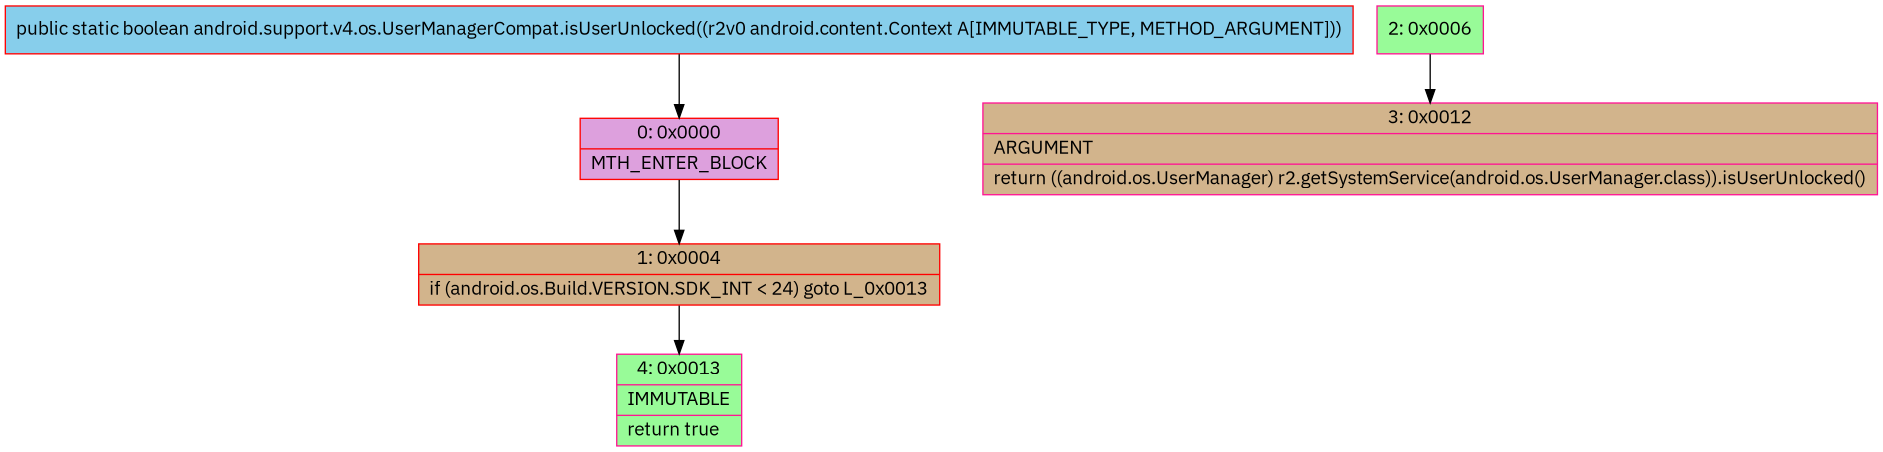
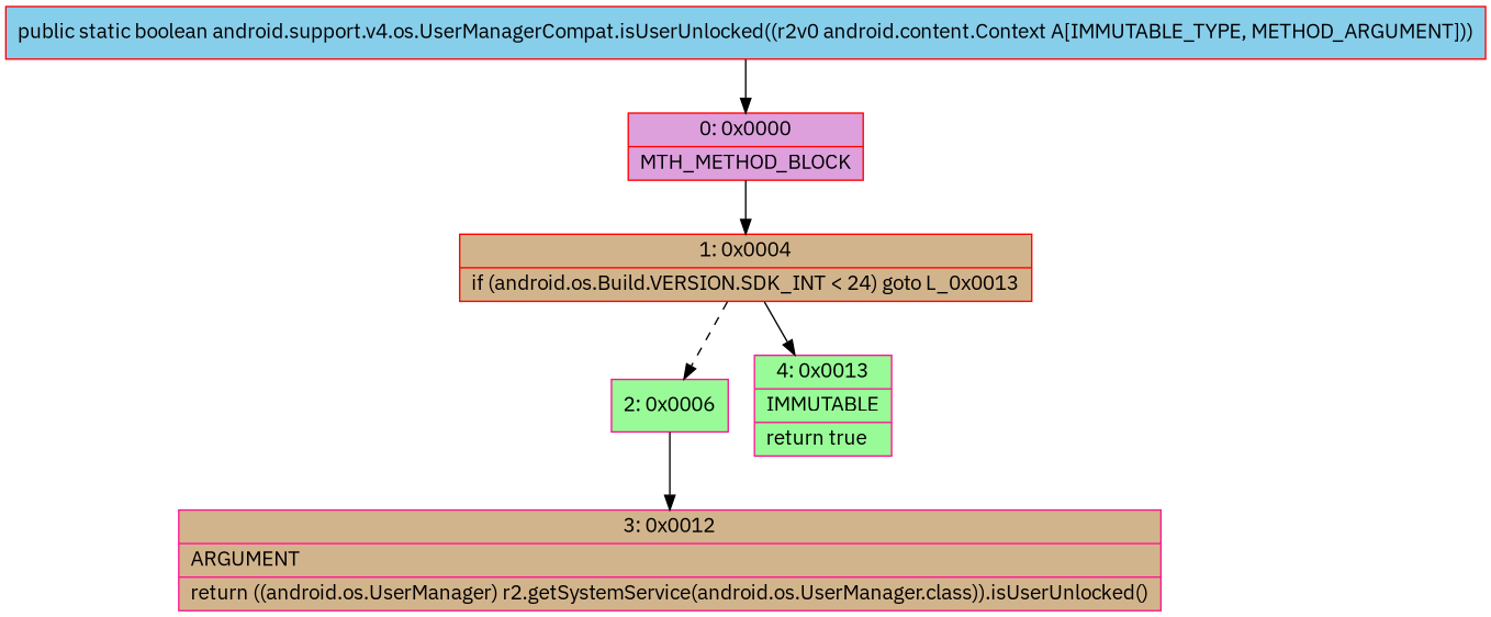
  digraph {
    fontname="IBM Plex Sans"
    node [color=red fillcolor=tan fontname="IBM Plex Sans" shape=record style=filled]
    edge [fontname="IBM Plex Sans"]
-   n1 [fillcolor=plum label="{0\:\ 0x0000|MTH_ENTER_BLOCK\l}"]
+   n1 [fillcolor=plum label="{0\:\ 0x0000|MTH_METHOD_BLOCK\l}"]
    n2 [label="{1\:\ 0x0004|if (android.os.Build.VERSION.SDK_INT \< 24) goto L_0x0013\l}"]
    n3 [color=deeppink fillcolor=palegreen label="{2\:\ 0x0006}"]
    n4 [color=deeppink fillcolor=palegreen label="{4\:\ 0x0013|IMMUTABLE\l|return true\l}"]
    n5 [color=deeppink label="{3\:\ 0x0012|ARGUMENT\l|return ((android.os.UserManager) r2.getSystemService(android.os.UserManager.class)).isUserUnlocked()\l}"]
    n6 [fillcolor=skyblue label="{public static boolean android.support.v4.os.UserManagerCompat.isUserUnlocked((r2v0 android.content.Context A[IMMUTABLE_TYPE, METHOD_ARGUMENT])) }"]
    n1 -> n2
+   n2 -> n3 [style=dashed]
    n2 -> n4
    n3 -> n5
    n6 -> n1
  }
